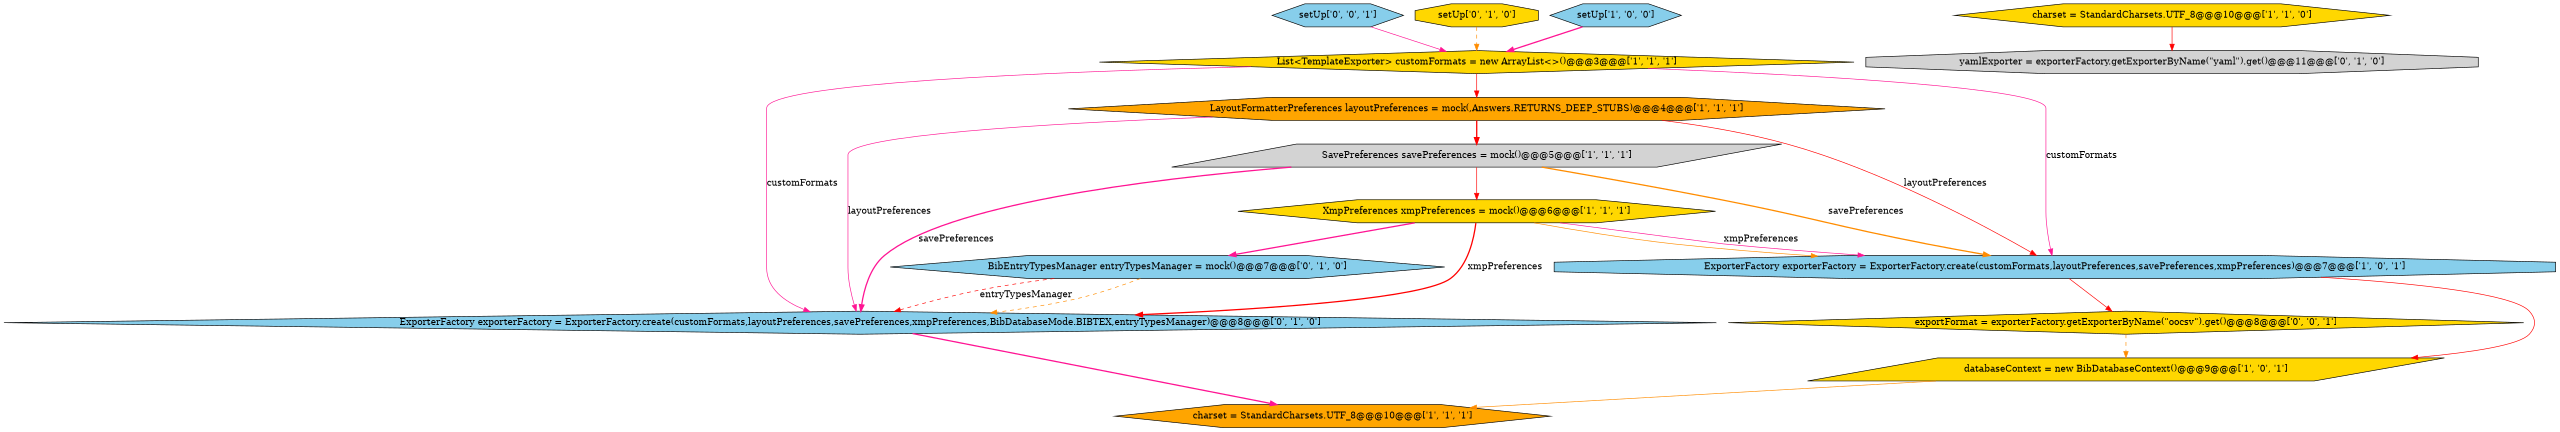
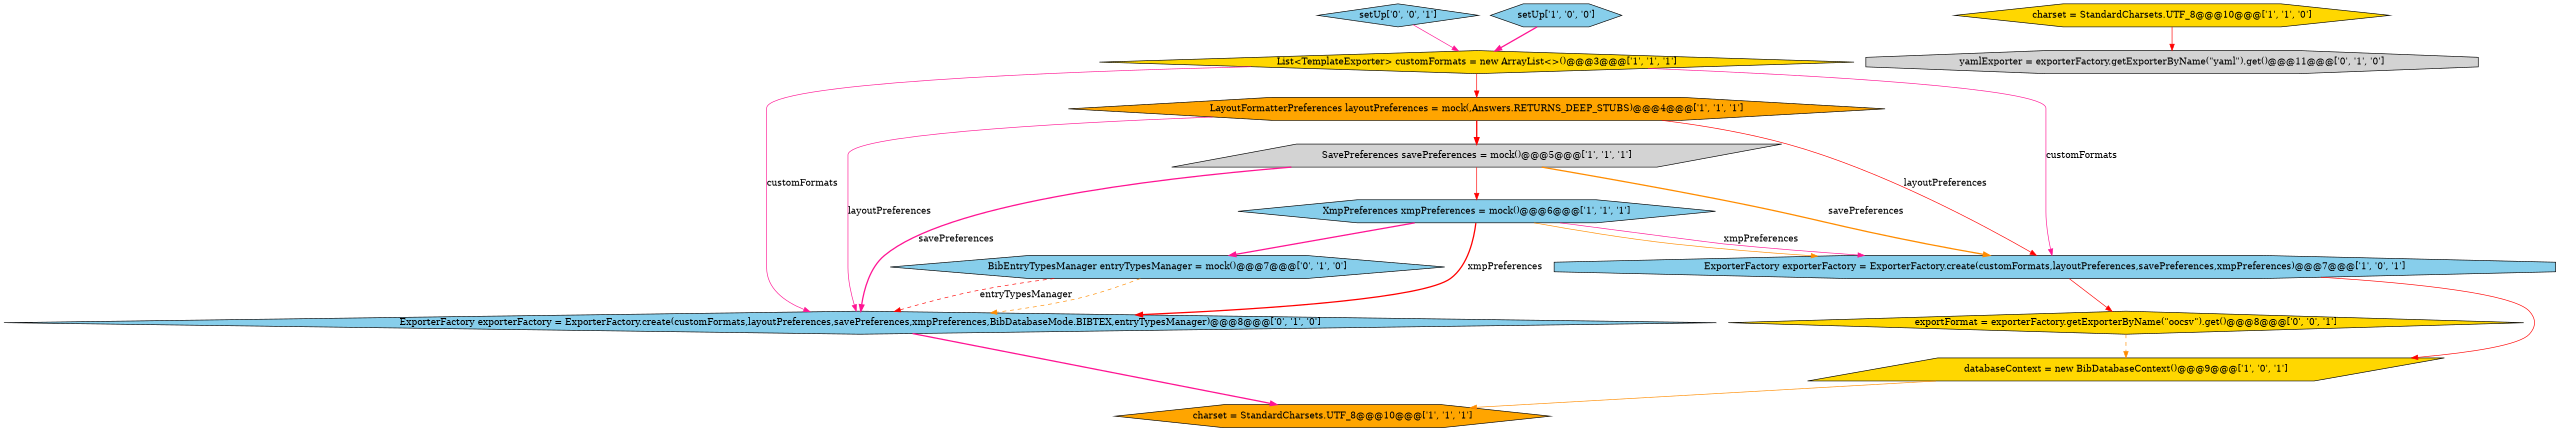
  digraph {
    node [fillcolor=skyblue shape=hexagon style=filled]
    edge [color=red style=solid]
    n1 [fillcolor=gold label="exportFormat = exporterFactory.getExporterByName(\"oocsv\").get()@@@8@@@['0', '0', '1']" shape=diamond]
    n2 [fillcolor=gold label="databaseContext = new BibDatabaseContext()@@@9@@@['1', '0', '1']" shape=parallelogram]
    n3 [fillcolor=orange label="charset = StandardCharsets.UTF_8@@@10@@@['1', '1', '1']"]
    n4 [fillcolor=gold label="charset = StandardCharsets.UTF_8@@@10@@@['1', '1', '0']"]
    n5 [fillcolor=lightgrey label="yamlExporter = exporterFactory.getExporterByName(\"yaml\").get()@@@11@@@['0', '1', '0']" shape=octagon]
    n6 [label="ExporterFactory exporterFactory = ExporterFactory.create(customFormats,layoutPreferences,savePreferences,xmpPreferences,BibDatabaseMode.BIBTEX,entryTypesManager)@@@8@@@['0', '1', '0']" shape=diamond]
    n7 [label="BibEntryTypesManager entryTypesManager = mock()@@@7@@@['0', '1', '0']"]
-   n8 [label="setUp['0', '0', '1']"]
+   n8 [label="setUp['0', '0', '1']" shape=diamond]
    n9 [fillcolor=gold label="List<TemplateExporter> customFormats = new ArrayList<>()@@@3@@@['1', '1', '1']" shape=diamond]
    n10 [label="ExporterFactory exporterFactory = ExporterFactory.create(customFormats,layoutPreferences,savePreferences,xmpPreferences)@@@7@@@['1', '0', '1']" shape=octagon]
    n11 [fillcolor=orange label="LayoutFormatterPreferences layoutPreferences = mock(,Answers.RETURNS_DEEP_STUBS)@@@4@@@['1', '1', '1']"]
-   n12 [fillcolor=gold label="setUp['0', '1', '0']" shape=octagon]
    n13 [fillcolor=lightgrey label="SavePreferences savePreferences = mock()@@@5@@@['1', '1', '1']" shape=parallelogram]
    n14 [label="setUp['1', '0', '0']"]
-   n15 [fillcolor=gold label="XmpPreferences xmpPreferences = mock()@@@6@@@['1', '1', '1']"]
+   n15 [label="XmpPreferences xmpPreferences = mock()@@@6@@@['1', '1', '1']"]
    n1 -> n2 [color=darkorange style=dashed]
    n2 -> n3 [color=darkorange]
    n4 -> n5
    n6 -> n3 [color=deeppink style=bold]
    n7 -> n6 [label=entryTypesManager style=dashed]
    n7 -> n6 [color=darkorange style=dashed]
    n8 -> n9 [color=deeppink]
    n9 -> n6 [color=deeppink label=customFormats]
    n9 -> n10 [color=deeppink label=customFormats]
    n9 -> n11
    n10 -> n1
    n10 -> n2
    n11 -> n6 [color=deeppink label=layoutPreferences]
    n11 -> n10 [label=layoutPreferences]
    n11 -> n13 [style=bold]
-   n12 -> n9 [color=darkorange style=dashed]
    n13 -> n6 [color=deeppink label=savePreferences style=bold]
    n13 -> n10 [color=darkorange label=savePreferences style=bold]
    n13 -> n15
    n14 -> n9 [color=deeppink style=bold]
    n15 -> n6 [label=xmpPreferences style=bold]
    n15 -> n7 [color=deeppink style=bold]
    n15 -> n10 [color=darkorange]
    n15 -> n10 [color=deeppink label=xmpPreferences]
  }
